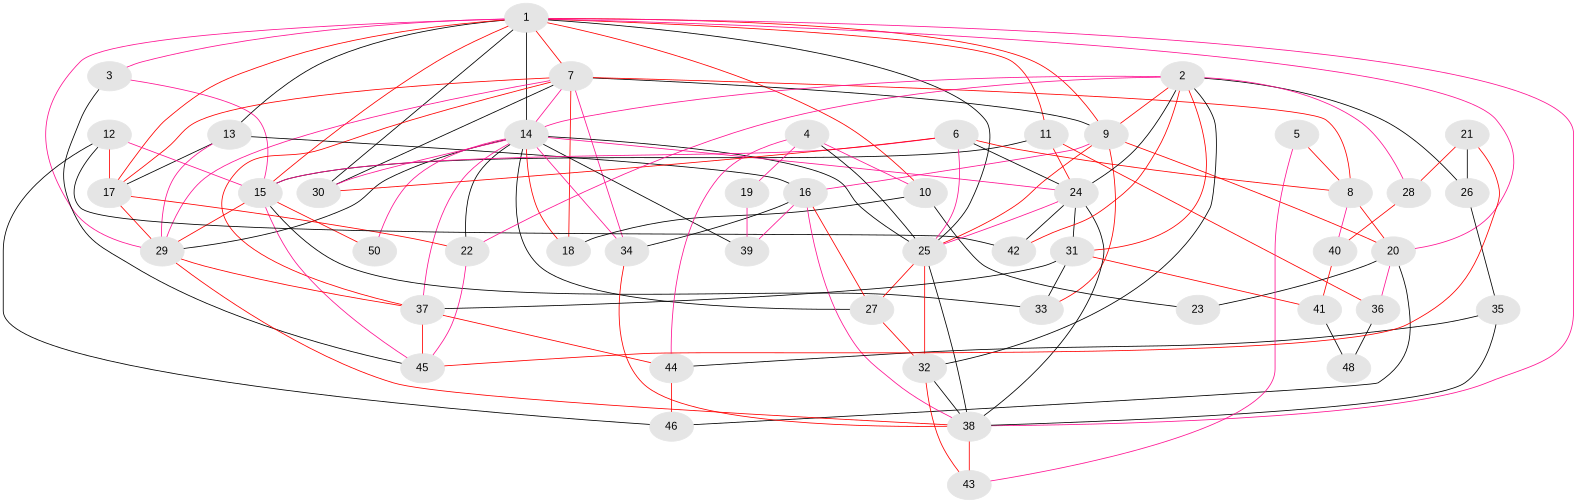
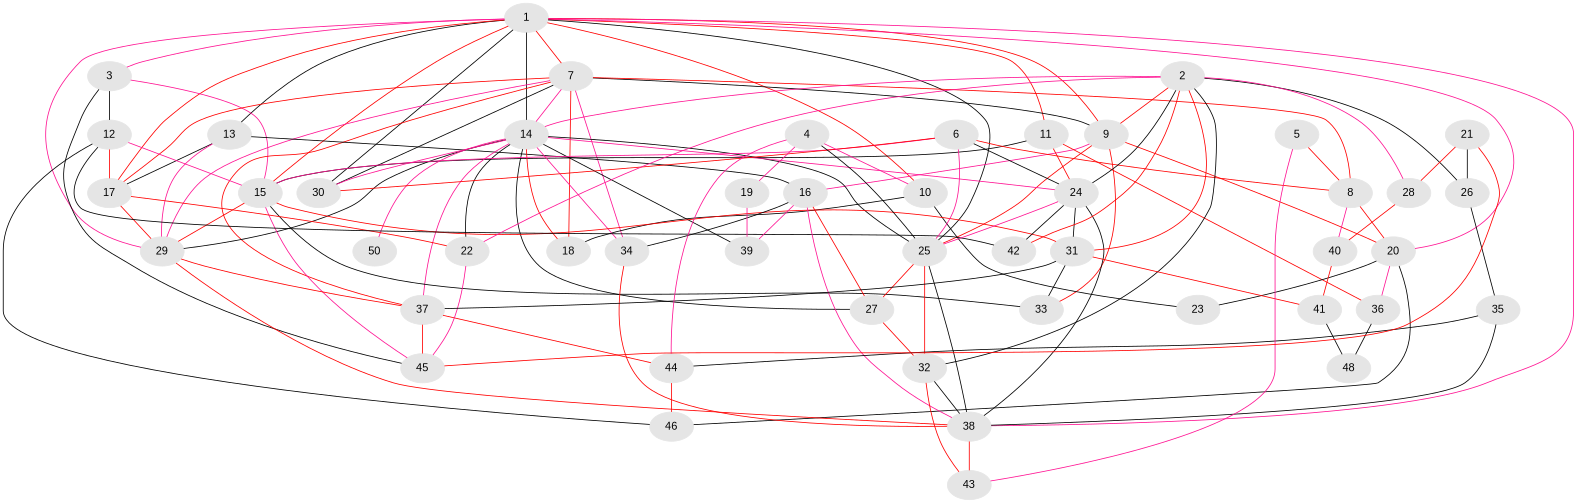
  graph {
    fontname="Liberation Sans"
    node [color=gray90 fontname="Liberation Sans" style=filled]
    edge [color=red fontname="Liberation Sans" weight=1.0]
    1
    3
    7
    9
    10
    11
    13
    14
    15
    17
    20
    25
    29
    30
    38
    12
    45
    6
    24
    8
    18
    34
    37
    16
    33
    23
    36
    22
    27
    39
    50
    46
    32
    43
    2
    26
    28
    31
    42
    35
    40
    41
    4
    19
    44
    5
    48
    21
    1 -- 3 [color=deeppink weight=2.0]
    1 -- 7
    1 -- 9
    1 -- 10
    1 -- 11
    1 -- 13 [color=black]
    1 -- 14 [color=black weight=2.0]
    1 -- 15
    1 -- 17 [weight=2.0]
    1 -- 20 [color=deeppink weight=3.0]
    1 -- 25 [color=black weight=2.0]
    1 -- 29 [color=deeppink weight=2.0]
    1 -- 30 [color=black]
    1 -- 38 [color=deeppink]
    3 -- 15 [color=deeppink]
+   3 -- 12 [color=black weight=2.0]
    3 -- 45 [color=black]
    7 -- 9 [color=black]
    7 -- 14 [color=deeppink]
    7 -- 17
    7 -- 29 [color=deeppink]
    7 -- 30 [color=black]
    7 -- 8
    7 -- 18
    7 -- 34 [color=deeppink]
    7 -- 37
    9 -- 20 [weight=2.0]
    9 -- 25
    9 -- 16 [color=deeppink]
    9 -- 33
    10 -- 18 [color=black]
    10 -- 23 [color=black]
    11 -- 15 [color=black]
    11 -- 24
    11 -- 36
    13 -- 17 [color=black]
    13 -- 29 [color=deeppink]
    13 -- 16 [color=black]
    14 -- 25 [color=black]
    14 -- 29 [color=black]
    14 -- 30 [color=deeppink]
    14 -- 24 [color=deeppink weight=2.0]
    14 -- 18
    14 -- 34 [color=deeppink weight=2.0]
    14 -- 37 [color=deeppink]
    14 -- 22 [color=black]
    14 -- 27 [color=black]
    14 -- 39 [color=black]
    14 -- 50 [color=deeppink]
    15 -- 29
    15 -- 45 [color=deeppink]
    15 -- 33 [color=black]
-   15 -- 50
+   15 -- 31
    17 -- 29 [weight=2.0]
    17 -- 22
    20 -- 23 [color=black]
    20 -- 36 [color=deeppink]
    20 -- 46 [color=black]
    25 -- 38 [color=black]
    25 -- 27
    25 -- 32
    29 -- 38
    29 -- 37
    38 -- 43
    12 -- 15 [color=deeppink weight=2.0]
    12 -- 17
    12 -- 46 [color=black]
    12 -- 42 [color=black]
    6 -- 15 [color=deeppink]
    6 -- 25 [color=deeppink weight=2.0]
    6 -- 30
    6 -- 24 [color=black]
    6 -- 8
    24 -- 25 [color=deeppink]
    24 -- 38 [color=black]
    24 -- 31 [color=black]
    24 -- 42 [color=black]
    8 -- 20
    8 -- 40 [color=deeppink]
    34 -- 38
    37 -- 45
    37 -- 44 [weight=2.0]
    16 -- 38 [color=deeppink]
    16 -- 34 [color=black]
    16 -- 27
    16 -- 39 [color=deeppink]
    36 -- 48 [color=black]
    22 -- 45 [color=deeppink]
    27 -- 32
    32 -- 38 [color=black]
    32 -- 43
    2 -- 9
    2 -- 14 [color=deeppink]
    2 -- 24 [color=black weight=2.0]
    2 -- 22 [color=deeppink]
    2 -- 32 [color=black]
    2 -- 26 [color=black]
    2 -- 28 [color=deeppink]
    2 -- 31
    2 -- 42 [weight=2.0]
    26 -- 35 [color=black]
    28 -- 40
    31 -- 37 [color=black]
    31 -- 33 [color=black]
    31 -- 41
    35 -- 38 [color=black]
    35 -- 44 [color=black]
    40 -- 41
    41 -- 48 [color=black]
    4 -- 10 [color=deeppink]
    4 -- 25 [color=black]
    4 -- 19 [color=deeppink]
    4 -- 44 [color=deeppink]
    19 -- 39 [color=deeppink]
    44 -- 46
    5 -- 8
    5 -- 43 [color=deeppink]
    21 -- 45
    21 -- 26 [color=black]
    21 -- 28
  }
